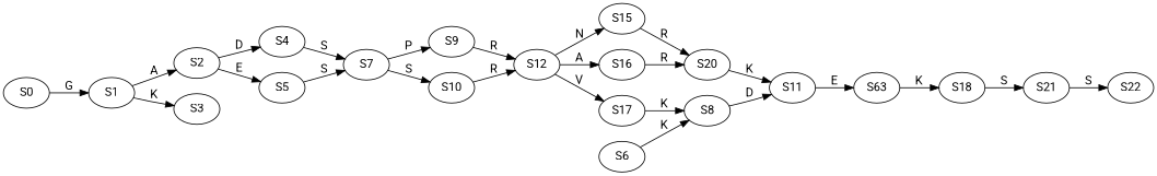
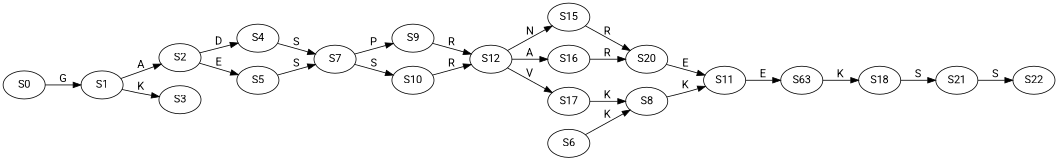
  strict digraph {
    fontname=Roboto
    rankdir=LR
    node [fontname=Roboto]
    edge [fontname=Roboto]
    S0
    S1
    S2
    S3
    S4
    S5
    S7
    S6
    S8
    S9
    S10
    S11
    S12
    n14 [label=S63]
    S15
    S16
    S17
    S18
    S20
    S21
    S22
    S0 -> S1 [label=G]
    S1 -> S2 [label=A]
    S1 -> S3 [label=K]
    S2 -> S4 [label=D]
    S2 -> S5 [label=E]
    S4 -> S7 [label=S]
    S5 -> S7 [label=S]
    S7 -> S9 [label=P]
    S7 -> S10 [label=S]
    S6 -> S8 [label=K]
-   S8 -> S11 [label=D]
+   S8 -> S11 [label=K]
    S9 -> S12 [label=R]
    S10 -> S12 [label=R]
    S11 -> n14 [label=E]
    S12 -> S15 [label=N]
    S12 -> S16 [label=A]
    S12 -> S17 [label=V]
    n14 -> S18 [label=K]
    S15 -> S20 [label=R]
    S16 -> S20 [label=R]
    S17 -> S8 [label=K]
    S18 -> S21 [label=S]
-   S20 -> S11 [label=K]
+   S20 -> S11 [label=E]
    S21 -> S22 [label=S]
  }
